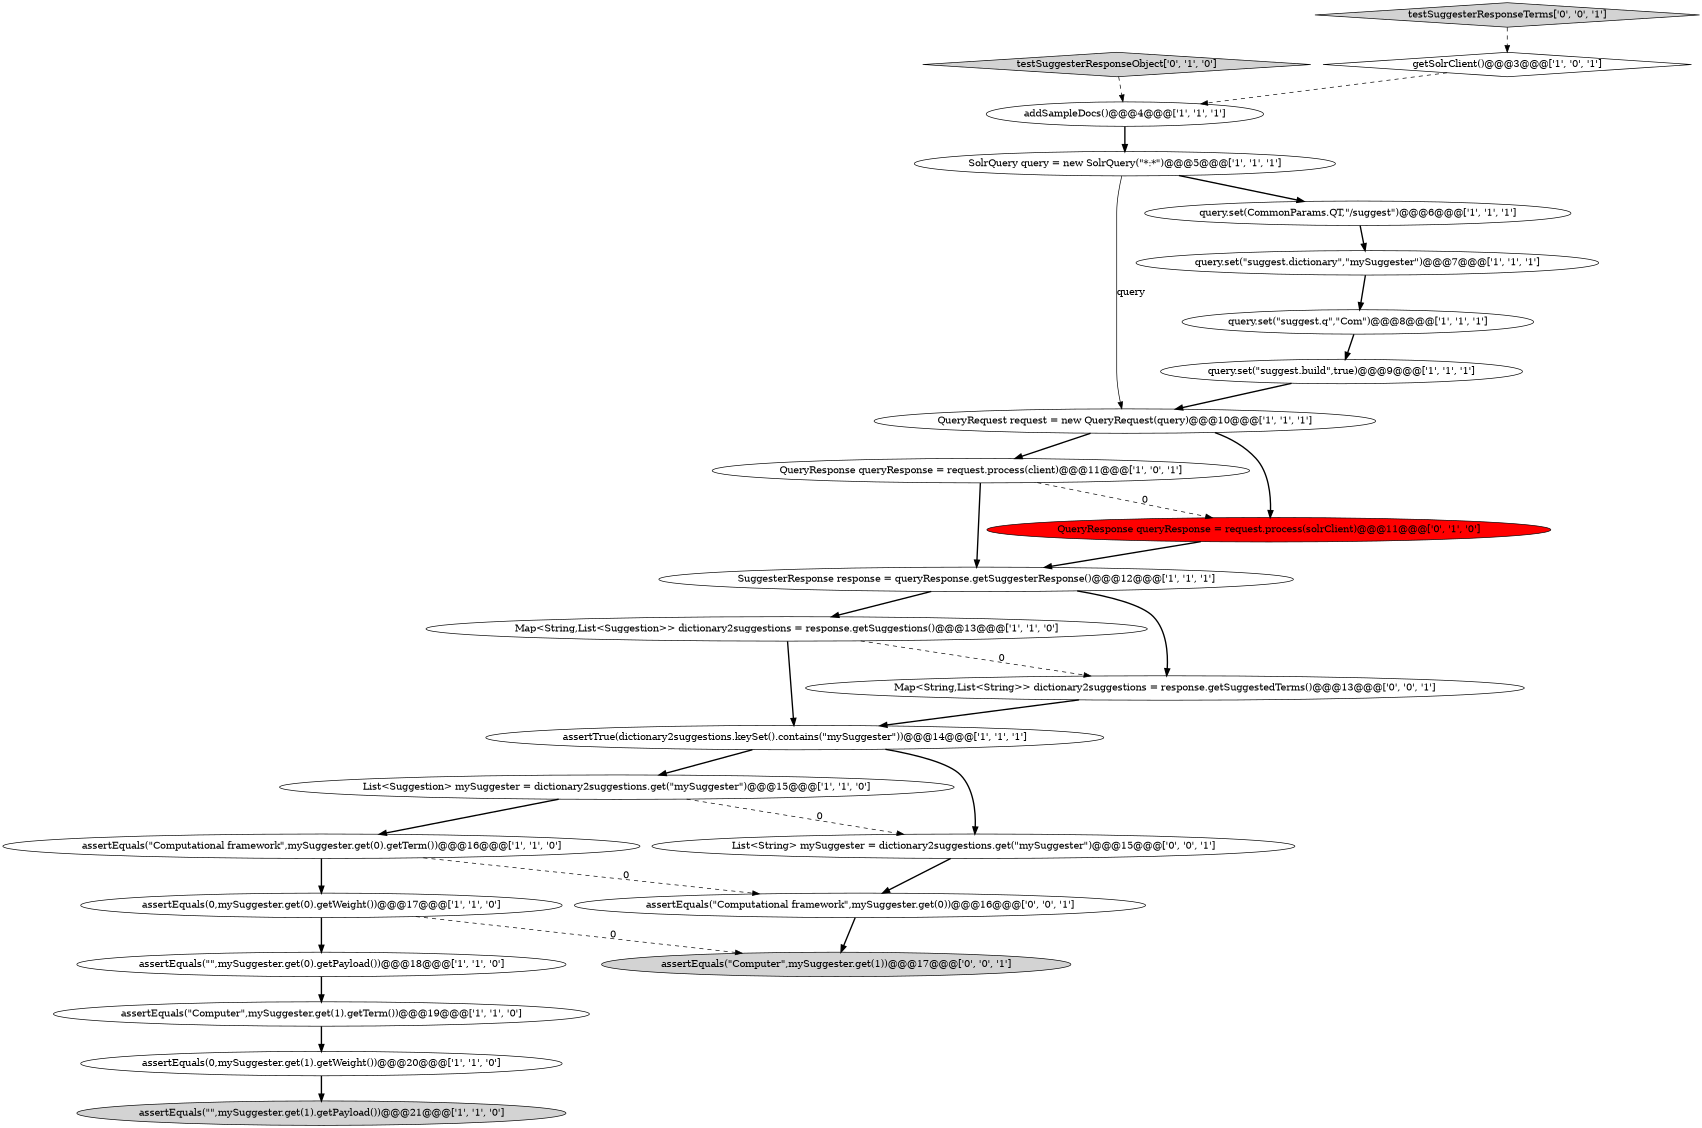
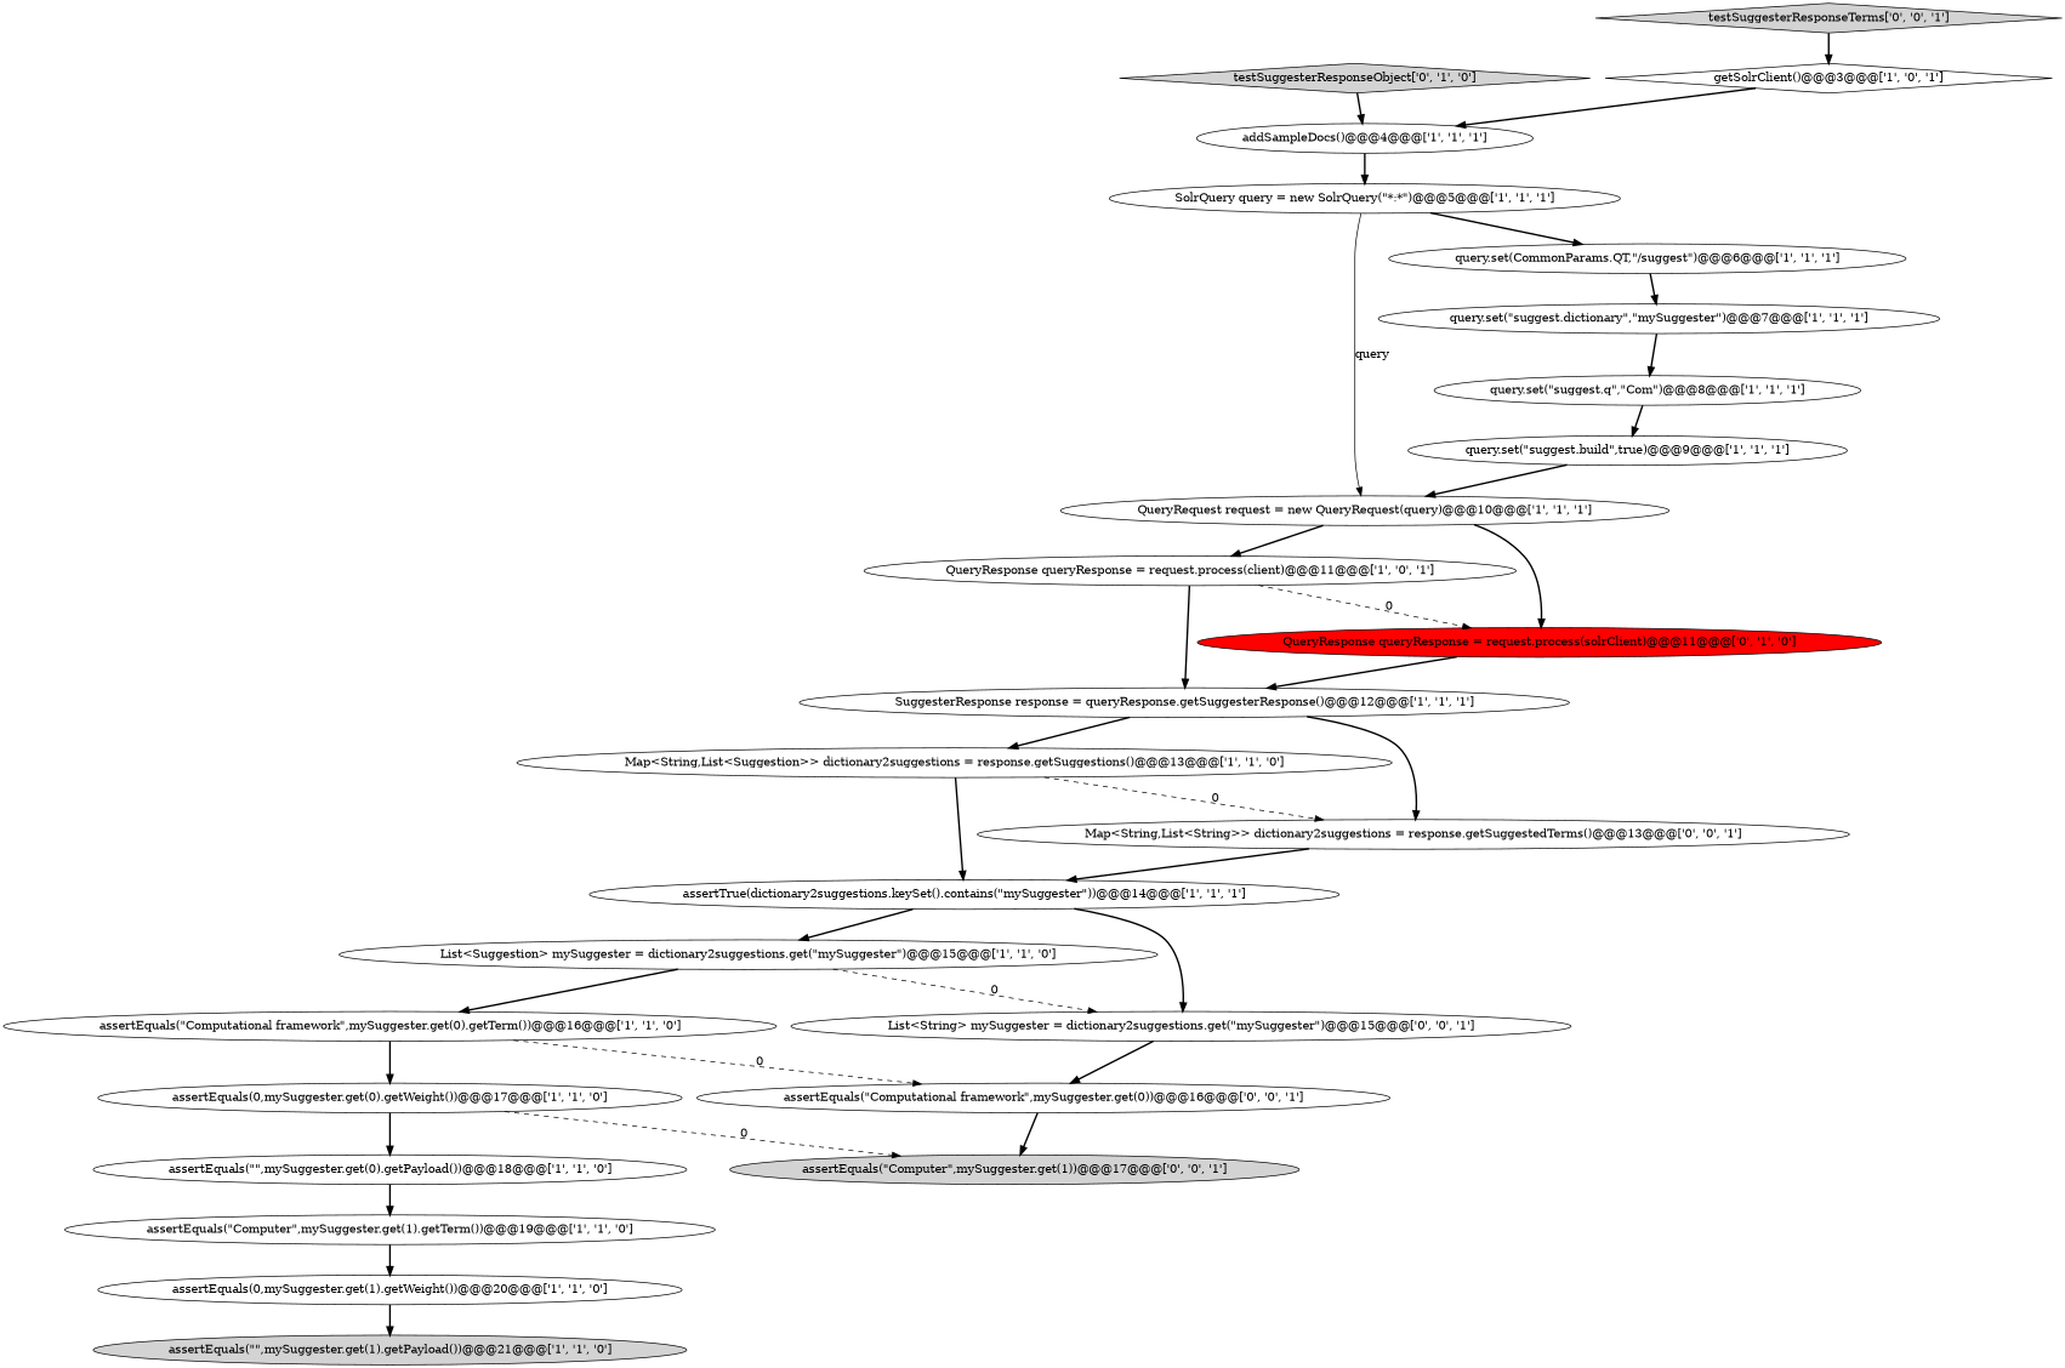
  digraph {
    node [fillcolor=white shape=ellipse style=filled]
    edge [style=bold]
    n1 [label="List<Suggestion> mySuggester = dictionary2suggestions.get(\"mySuggester\")@@@15@@@['1', '1', '0']"]
    n2 [label="assertEquals(\"Computational framework\",mySuggester.get(0).getTerm())@@@16@@@['1', '1', '0']"]
    n3 [label="List<String> mySuggester = dictionary2suggestions.get(\"mySuggester\")@@@15@@@['0', '0', '1']"]
    n4 [label="assertEquals(\"Computational framework\",mySuggester.get(0))@@@16@@@['0', '0', '1']"]
    n5 [label="assertEquals(0,mySuggester.get(0).getWeight())@@@17@@@['1', '1', '0']"]
    n6 [label="assertEquals(0,mySuggester.get(1).getWeight())@@@20@@@['1', '1', '0']"]
    n7 [fillcolor=lightgray label="assertEquals(\"\",mySuggester.get(1).getPayload())@@@21@@@['1', '1', '0']"]
    n8 [fillcolor=lightgray label="testSuggesterResponseObject['0', '1', '0']" shape=diamond]
    n9 [label="addSampleDocs()@@@4@@@['1', '1', '1']"]
    n10 [label="SolrQuery query = new SolrQuery(\"*:*\")@@@5@@@['1', '1', '1']"]
    n11 [label="Map<String,List<Suggestion>> dictionary2suggestions = response.getSuggestions()@@@13@@@['1', '1', '0']"]
    n12 [label="assertTrue(dictionary2suggestions.keySet().contains(\"mySuggester\"))@@@14@@@['1', '1', '1']"]
    n13 [label="Map<String,List<String>> dictionary2suggestions = response.getSuggestedTerms()@@@13@@@['0', '0', '1']"]
    n14 [label="query.set(\"suggest.q\",\"Com\")@@@8@@@['1', '1', '1']"]
    n15 [label="query.set(\"suggest.build\",true)@@@9@@@['1', '1', '1']"]
    n16 [label="QueryRequest request = new QueryRequest(query)@@@10@@@['1', '1', '1']"]
    n17 [label="QueryResponse queryResponse = request.process(client)@@@11@@@['1', '0', '1']"]
    n18 [label="SuggesterResponse response = queryResponse.getSuggesterResponse()@@@12@@@['1', '1', '1']"]
    n19 [fillcolor=red label="QueryResponse queryResponse = request.process(solrClient)@@@11@@@['0', '1', '0']"]
    n20 [label="getSolrClient()@@@3@@@['1', '0', '1']" shape=diamond]
    n21 [fillcolor=lightgray label="testSuggesterResponseTerms['0', '0', '1']" shape=diamond]
    n22 [label="query.set(CommonParams.QT,\"/suggest\")@@@6@@@['1', '1', '1']"]
    n23 [label="query.set(\"suggest.dictionary\",\"mySuggester\")@@@7@@@['1', '1', '1']"]
    n24 [fillcolor=lightgray label="assertEquals(\"Computer\",mySuggester.get(1))@@@17@@@['0', '0', '1']"]
    n25 [label="assertEquals(\"\",mySuggester.get(0).getPayload())@@@18@@@['1', '1', '0']"]
    n26 [label="assertEquals(\"Computer\",mySuggester.get(1).getTerm())@@@19@@@['1', '1', '0']"]
    n1 -> n2
    n1 -> n3 [label=0 style=dashed]
    n2 -> n4 [label=0 style=dashed]
    n2 -> n5
    n3 -> n4
    n4 -> n24
    n5 -> n24 [label=0 style=dashed]
    n5 -> n25
    n6 -> n7
-   n8 -> n9 [style=dashed]
+   n8 -> n9
    n9 -> n10
    n10 -> n16 [label=query style=solid]
    n10 -> n22
    n11 -> n12
    n11 -> n13 [label=0 style=dashed]
    n12 -> n1
    n12 -> n3
    n13 -> n12
    n14 -> n15
    n15 -> n16
    n16 -> n17
    n16 -> n19
    n17 -> n18
    n17 -> n19 [label=0 style=dashed]
    n18 -> n11
    n18 -> n13
    n19 -> n18
-   n20 -> n9 [style=dashed]
-   n21 -> n20 [style=dashed]
+   n20 -> n9
+   n21 -> n20
    n22 -> n23
    n23 -> n14
    n25 -> n26
    n26 -> n6
  }
